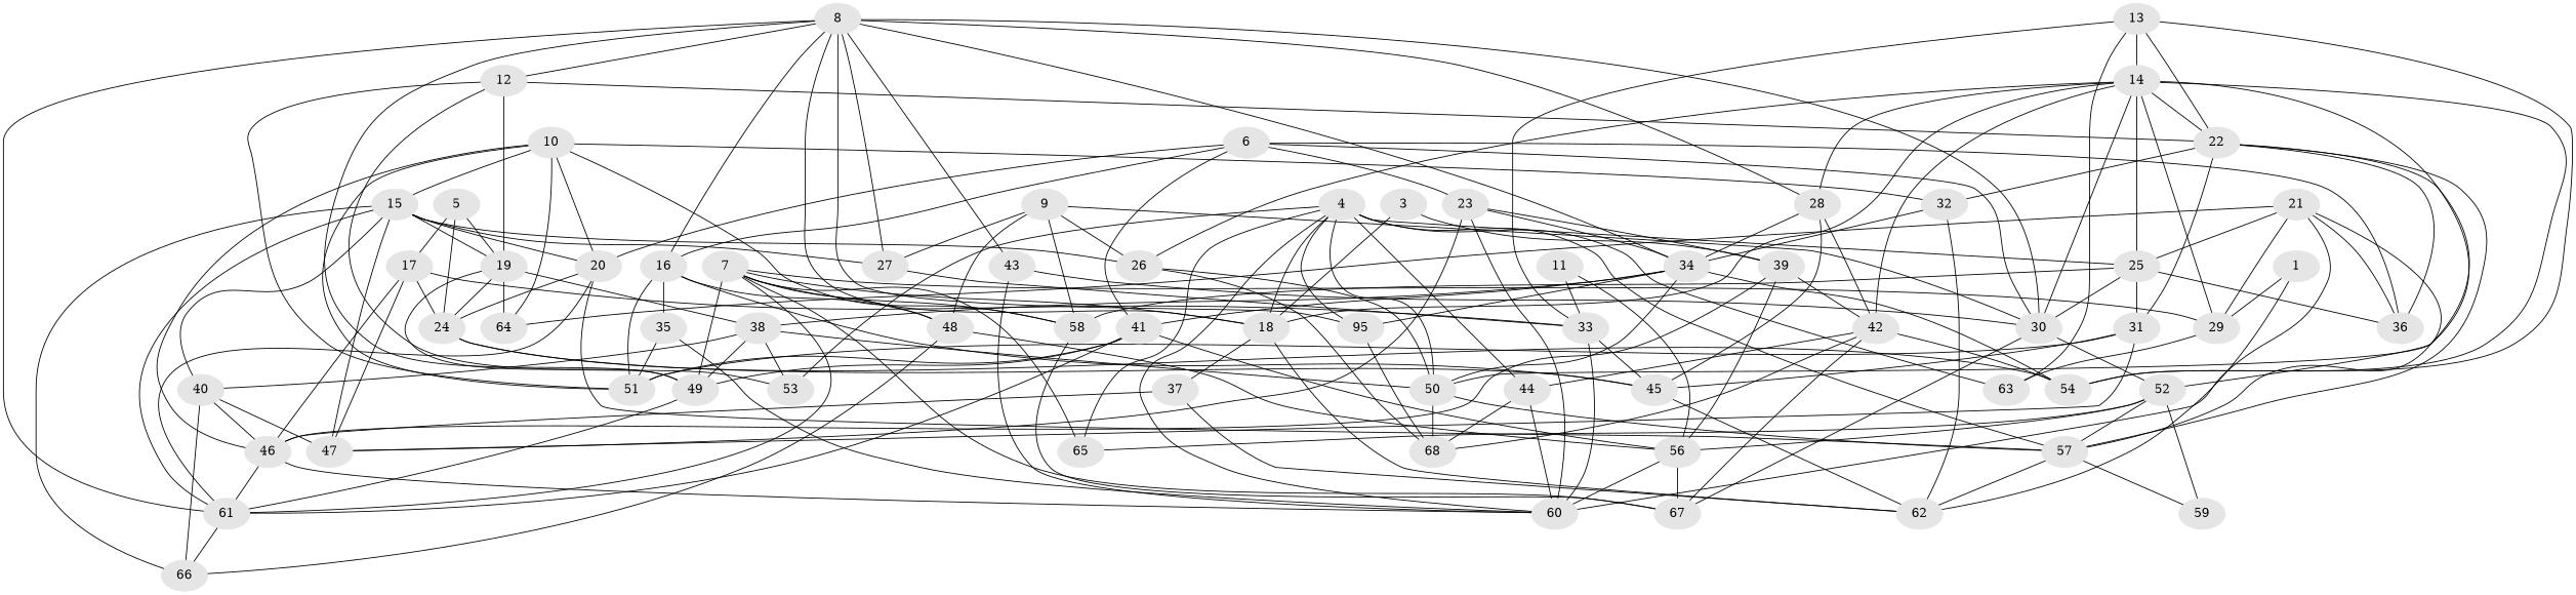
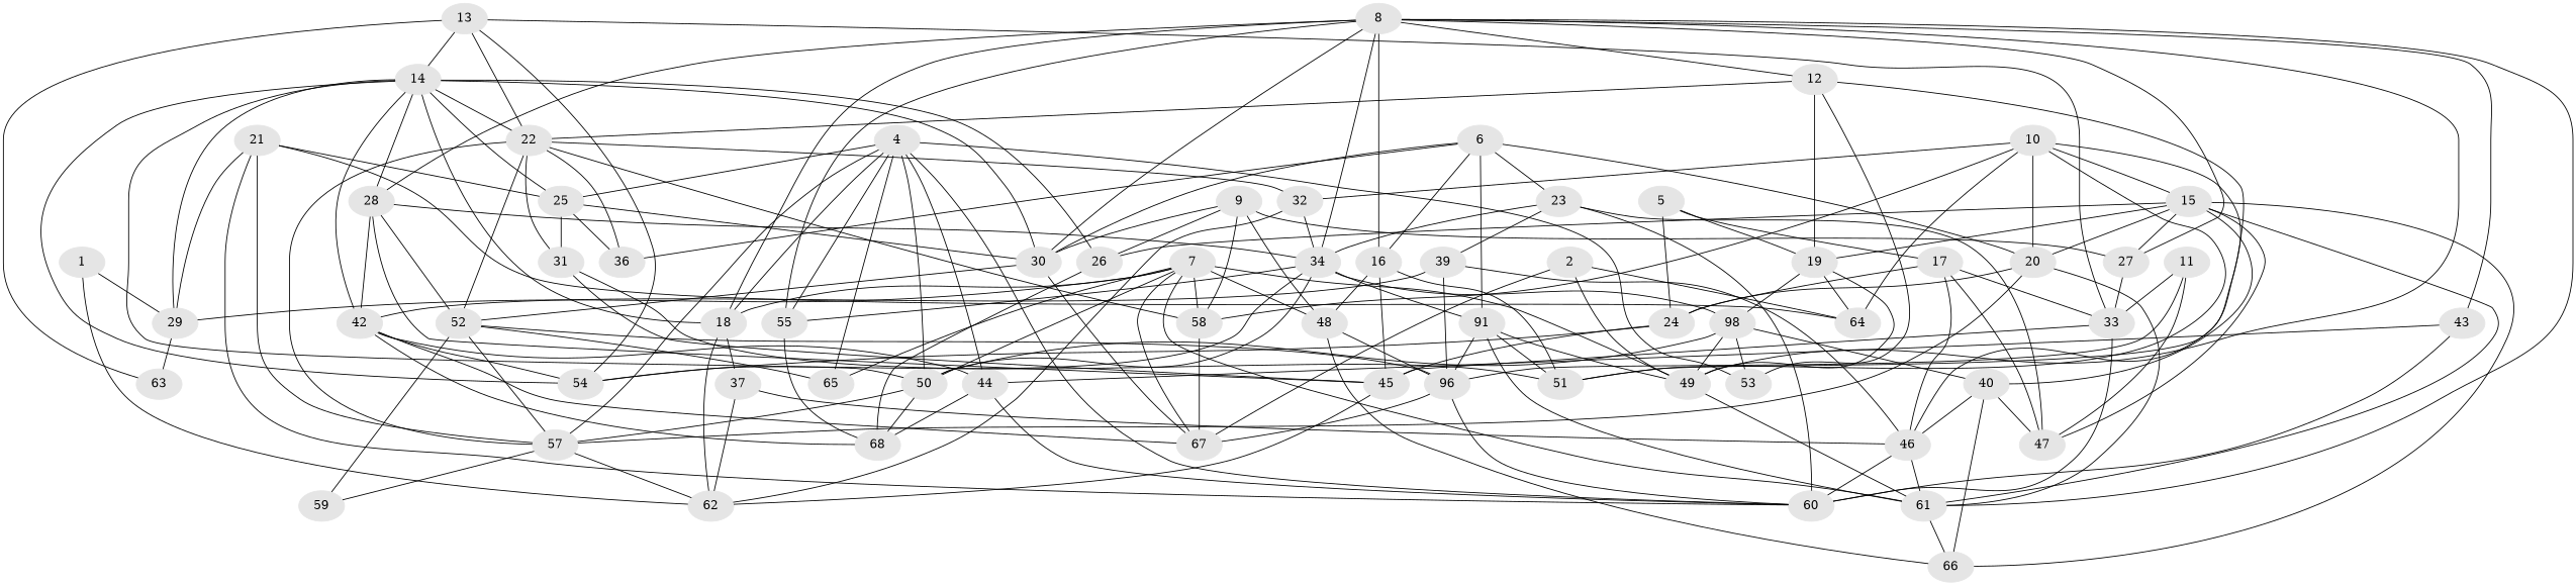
  graph {
    node [color=gray90 style=filled]
    edge [weight=1.0]
    1
    29
    62
    63
+   2
    49
    64
    67
    61
-   3
    18
    39
    37
    46
-   56
+   56 [label=96]
    42
    4
    25
    44
    50
    53
-   55 [label=95]
+   55
    57
    60
    65
    30
    36
    31
    68
    59
    5
    17
    19
    24
    33
    47
-   38
+   38 [label=98]
    54
    45
    6
    16
    20
    23
-   41
+   41 [label=91]
    48
    51
-   35
    34
    52
    7
    58
    66
    8
    12
    27
    28
    43
    22
    9
    26
    10
    15
    32
    40
    11
    13
    14
    21
    1 -- 29
    1 -- 62
    29 -- 63
+   2 -- 49
+   2 -- 64
+   2 -- 67 [weight=2.0]
    49 -- 61
    61 -- 66
-   3 -- 18
-   3 -- 39
    18 -- 62
    18 -- 37
    39 -- 46
    39 -- 56
    39 -- 42
    37 -- 62
    37 -- 46
    46 -- 61
    46 -- 60
    56 -- 67
    56 -- 60
    42 -- 67
    42 -- 44
    42 -- 68
    42 -- 54
-   4 -- 63
    4 -- 18
    4 -- 25
    4 -- 44
    4 -- 50
    4 -- 53
    4 -- 55
    4 -- 57
    4 -- 60
    4 -- 65
    25 -- 30
    25 -- 36
    25 -- 31
    44 -- 60
    44 -- 68
    50 -- 57
    50 -- 68
    55 -- 68
    57 -- 62
    57 -- 59
    30 -- 67
    30 -- 52
    31 -- 45
    31 -- 51
    5 -- 17
    5 -- 19
    5 -- 24
    17 -- 46
    17 -- 24
    17 -- 33
    17 -- 47
    19 -- 49
    19 -- 64
-   19 -- 24
    19 -- 38
    24 -- 54
    24 -- 45
    33 -- 60 [weight=2.0]
    33 -- 45
    38 -- 49
    38 -- 50
    38 -- 53
    38 -- 40 [weight=2.0]
    45 -- 62
    6 -- 30
    6 -- 36
    6 -- 16
    6 -- 20
    6 -- 23
    6 -- 41
    16 -- 45
    16 -- 48 [weight=2.0]
    16 -- 51
-   16 -- 35
    20 -- 61
    20 -- 57
    20 -- 24
    23 -- 39
    23 -- 60
    23 -- 47
    23 -- 34
    41 -- 49
    41 -- 61
    41 -- 56
    41 -- 51
    48 -- 56
    48 -- 66
-   35 -- 60
-   35 -- 51
    34 -- 50
    34 -- 55
    34 -- 38
    34 -- 54
    34 -- 41
    52 -- 56
    52 -- 57
    52 -- 65
    52 -- 59 [weight=2.0]
    7 -- 29
    7 -- 49
    7 -- 67
    7 -- 61
    7 -- 18
-   26 -- 50
+   7 -- 50
    7 -- 65
    7 -- 48
    7 -- 58
    58 -- 67
    8 -- 49
    8 -- 61
    8 -- 18
    8 -- 55
    8 -- 30
    8 -- 16
    8 -- 34
    8 -- 12
    8 -- 27
    8 -- 28
    8 -- 43
    12 -- 53
    12 -- 19
    12 -- 51
    12 -- 22
    27 -- 33
    28 -- 42
    28 -- 45
    28 -- 34
-   43 -- 30 [weight=2.0]
+   28 -- 52
+   43 -- 44 [weight=2.0]
    43 -- 60
    22 -- 57
    22 -- 36
    22 -- 31
    22 -- 52
-   25 -- 58
+   22 -- 58
    22 -- 32
    9 -- 30
    9 -- 48
    9 -- 58
    9 -- 27
    9 -- 26
    26 -- 68
    10 -- 64
    10 -- 46
    10 -- 20
    10 -- 51
    10 -- 58
    10 -- 15
    10 -- 32
    15 -- 61
    15 -- 19
    15 -- 47
    15 -- 20
    15 -- 66
    15 -- 27
    15 -- 26
    15 -- 40
    32 -- 62
    32 -- 34
    40 -- 46
    40 -- 47 [weight=2.0]
    40 -- 66
    11 -- 56
    11 -- 33
-   31 -- 47
+   11 -- 47
    13 -- 63
    13 -- 33
    13 -- 54
    13 -- 22
    13 -- 14
    14 -- 29
    14 -- 18
    14 -- 42
    14 -- 25
    14 -- 50
    14 -- 30
    14 -- 54
    14 -- 28
    14 -- 22
    14 -- 26 [weight=2.0]
    21 -- 29
    21 -- 64
    21 -- 25
    21 -- 57
    21 -- 60
-   21 -- 36
  }
